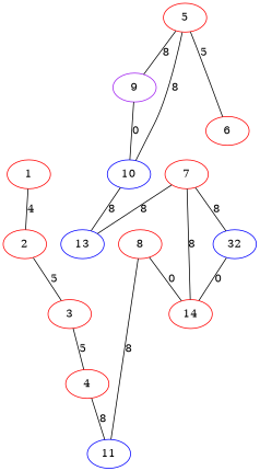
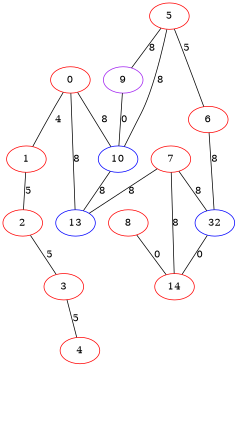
  graph {
    node [color=red weight=1]
+   0
    1
    10 [color=blue weight=3]
    13 [color=blue weight=3]
    2
    3
    4
-   11 [color=blue weight=3]
    5
    6
    9 [color=purple weight=4]
    n12 [color=blue label=32 weight=3]
    14 [weight=3]
    7
    8
-   1 -- 2 [label=4]
+   0 -- 1 [label=4]
+   0 -- 10 [label=8]
+   0 -- 13 [label=8]
+   1 -- 2 [label=5]
    10 -- 13 [label=8]
    2 -- 3 [label=5]
    3 -- 4 [label=5]
-   4 -- 11 [label=8]
    5 -- 10 [label=8]
    5 -- 6 [label=5]
    5 -- 9 [label=8]
+   6 -- n12 [label=8]
    9 -- 10 [label=0]
    n12 -- 14 [label=0]
    7 -- 13 [label=8]
    7 -- n12 [label=8]
    7 -- 14 [label=8]
-   8 -- 11 [label=8]
    8 -- 14 [label=0]
  }
